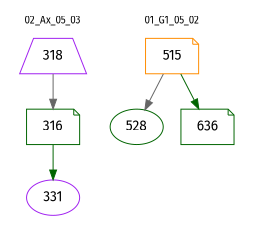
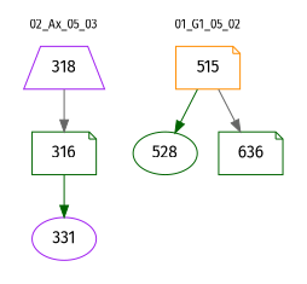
  digraph {
    fontname="Fira Sans"
    node [color=darkgreen fontname="Fira Sans" shape=note]
    edge [color=darkgreen fontname="Fira Sans"]
    n1 [label=316]
    n2 [color=purple label=318 shape=trapezium]
    n3 [color=purple label=331 shape=ellipse]
    n4 [color=darkorange label=515]
    n5 [label=528 shape=ellipse]
    n6 [label=636]
    subgraph cluster_1 {
      color=white
      fontsize=10
      label="02_Ax_05_03"
      n1
      n2
      n3
    }
    subgraph cluster_2 {
      color=white
      fontsize=10
      label="01_G1_05_02"
      n4
      n5
      n6
    }
    n1 -> n3
    n2 -> n1 [color=gray40]
-   n4 -> n5 [color=gray40]
-   n4 -> n6
+   n4 -> n5
+   n4 -> n6 [color=gray40]
  }
